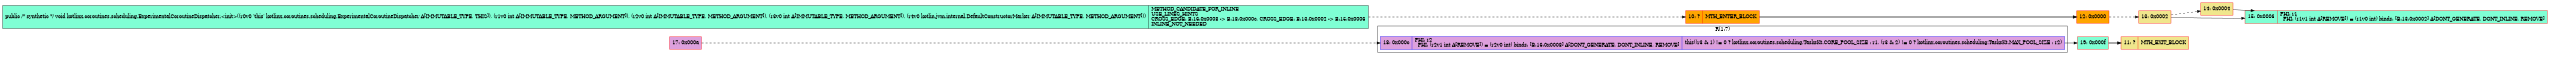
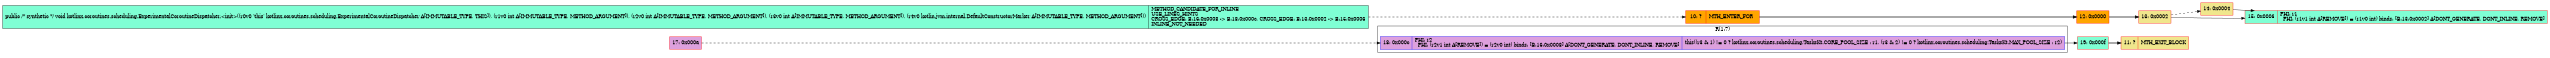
  digraph {
    rankdir=LR
    node [color=red fillcolor=aquamarine shape=record style=filled]
    edge [style=solid]
    n1 [color=blue fillcolor=plum label="{18\:\ 0x000c|PHI: r2 \l  PHI: (r2v1 int A[REMOVE]) = (r2v0 int) binds: [B:16:0x0008] A[DONT_GENERATE, DONT_INLINE, REMOVE]\l|this((r3 & 1) != 0 ? kotlinx.coroutines.scheduling.TasksKt.CORE_POOL_SIZE : r1, (r3 & 2) != 0 ? kotlinx.coroutines.scheduling.TasksKt.MAX_POOL_SIZE : r2)\l}"]
    n2 [label="{19\:\ 0x000f}"]
    n3 [fillcolor=khaki label="{11\:\ ?|MTH_EXIT_BLOCK\l}"]
-   n4 [fillcolor=orange label="{10\:\ ?|MTH_ENTER_BLOCK\l}"]
+   n4 [fillcolor=orange label="{10\:\ ?|MTH_ENTER_FOR\l}"]
    n5 [fillcolor=orange label="{12\:\ 0x0000}"]
    n6 [fillcolor=khaki label="{13\:\ 0x0002}"]
    n7 [fillcolor=khaki label="{14\:\ 0x0004}"]
    n8 [label="{15\:\ 0x0006|PHI: r1 \l  PHI: (r1v1 int A[REMOVE]) = (r1v0 int) binds: [B:13:0x0002] A[DONT_GENERATE, DONT_INLINE, REMOVE]\l}"]
    n9 [fillcolor=plum label="{17\:\ 0x000a}"]
    n10 [label="{public \/* synthetic *\/ void kotlinx.coroutines.scheduling.ExperimentalCoroutineDispatcher.\<init\>((r0v0 'this' kotlinx.coroutines.scheduling.ExperimentalCoroutineDispatcher A[IMMUTABLE_TYPE, THIS]), (r1v0 int A[IMMUTABLE_TYPE, METHOD_ARGUMENT]), (r2v0 int A[IMMUTABLE_TYPE, METHOD_ARGUMENT]), (r3v0 int A[IMMUTABLE_TYPE, METHOD_ARGUMENT]), (r4v0 kotlin.jvm.internal.DefaultConstructorMarker A[IMMUTABLE_TYPE, METHOD_ARGUMENT]))  | METHOD_CANDIDATE_FOR_INLINE\lUSE_LINES_HINTS\lCROSS_EDGE: B:16:0x0008 \-\> B:18:0x000c, CROSS_EDGE: B:13:0x0002 \-\> B:15:0x0006\lINLINE_NOT_NEEDED\l}" color=""]
    subgraph cluster_1 {
      label="R(1:7)"
      n1
    }
    n1 -> n2
    n2 -> n3 [style=bold]
    n4 -> n5 [style=bold]
-   n5 -> n6 [style=dashed]
+   n5 -> n6 [style=bold]
    n6 -> n7 [style=dashed]
    n6 -> n8
    n7 -> n8
    n9 -> n1 [style=dashed]
    n10 -> n4 [style=dashed]
  }
